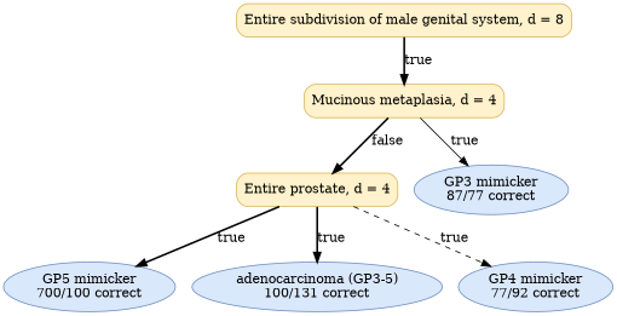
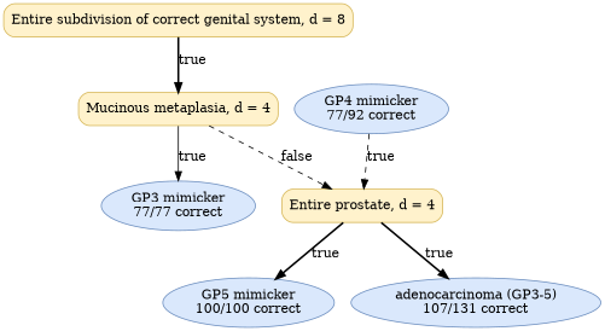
  digraph {
    fontname="Times-Roman"
    node [color="#6C8EBF" fillcolor="#DAE8FC" fontname="Times-Roman" shape=ellipse style="rounded,filled"]
    edge [style=bold]
-   n1 [color="#D6B656" fillcolor="#FFF2CC" label="Entire subdivision of male genital system, d = 8" shape=box]
+   n1 [color="#D6B656" fillcolor="#FFF2CC" label="Entire subdivision of correct genital system, d = 8" shape=box]
    n2 [color="#D6B656" fillcolor="#FFF2CC" label="Mucinous metaplasia, d = 4" shape=box]
    n3 [color="#D6B656" fillcolor="#FFF2CC" label="Entire prostate, d = 4" shape=box]
-   n4 [label=<GP3 mimicker<br/>87/77 correct>]
-   n5 [label=<GP5 mimicker<br/>700/100 correct>]
-   n6 [label=<adenocarcinoma (GP3-5)<br/>100/131 correct>]
+   n4 [label=<GP3 mimicker<br/>77/77 correct>]
+   n5 [label=<GP5 mimicker<br/>100/100 correct>]
+   n6 [label=<adenocarcinoma (GP3-5)<br/>107/131 correct>]
    n7 [label=<GP4 mimicker<br/>77/92 correct>]
    n1 -> n2 [label=true]
-   n2 -> n3 [label=false]
+   n2 -> n3 [label=false style=dashed]
    n2 -> n4 [label=true style=solid]
    n3 -> n5 [label=true]
    n3 -> n6 [label=true]
-   n3 -> n7 [label=true style=dashed]
+   n7 -> n3 [label=true style=dashed]
  }
